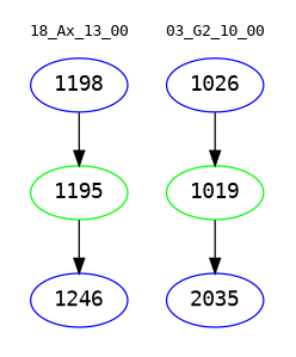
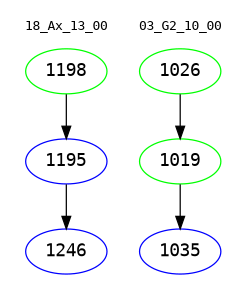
  digraph {
    fontname="DejaVu Sans Mono"
    node [color=blue fontname="DejaVu Sans Mono"]
    edge [color=black fontname="DejaVu Sans Mono"]
-   n1 [label=1198]
-   n2 [color=green label=1195]
+   n1 [color=green label=1198]
+   n2 [label=1195]
    n3 [label=1246]
-   n4 [label=1026]
+   n4 [color=green label=1026]
    n5 [color=green label=1019]
-   n6 [label=2035]
+   n6 [label=1035]
    subgraph cluster_1 {
      color=white
      fontsize=10
      label="18_Ax_13_00"
      n1
      n2
      n3
    }
    subgraph cluster_2 {
      color=white
      fontsize=10
      label="03_G2_10_00"
      n4
      n5
      n6
    }
    n1 -> n2
    n2 -> n3
    n4 -> n5
    n5 -> n6
  }
